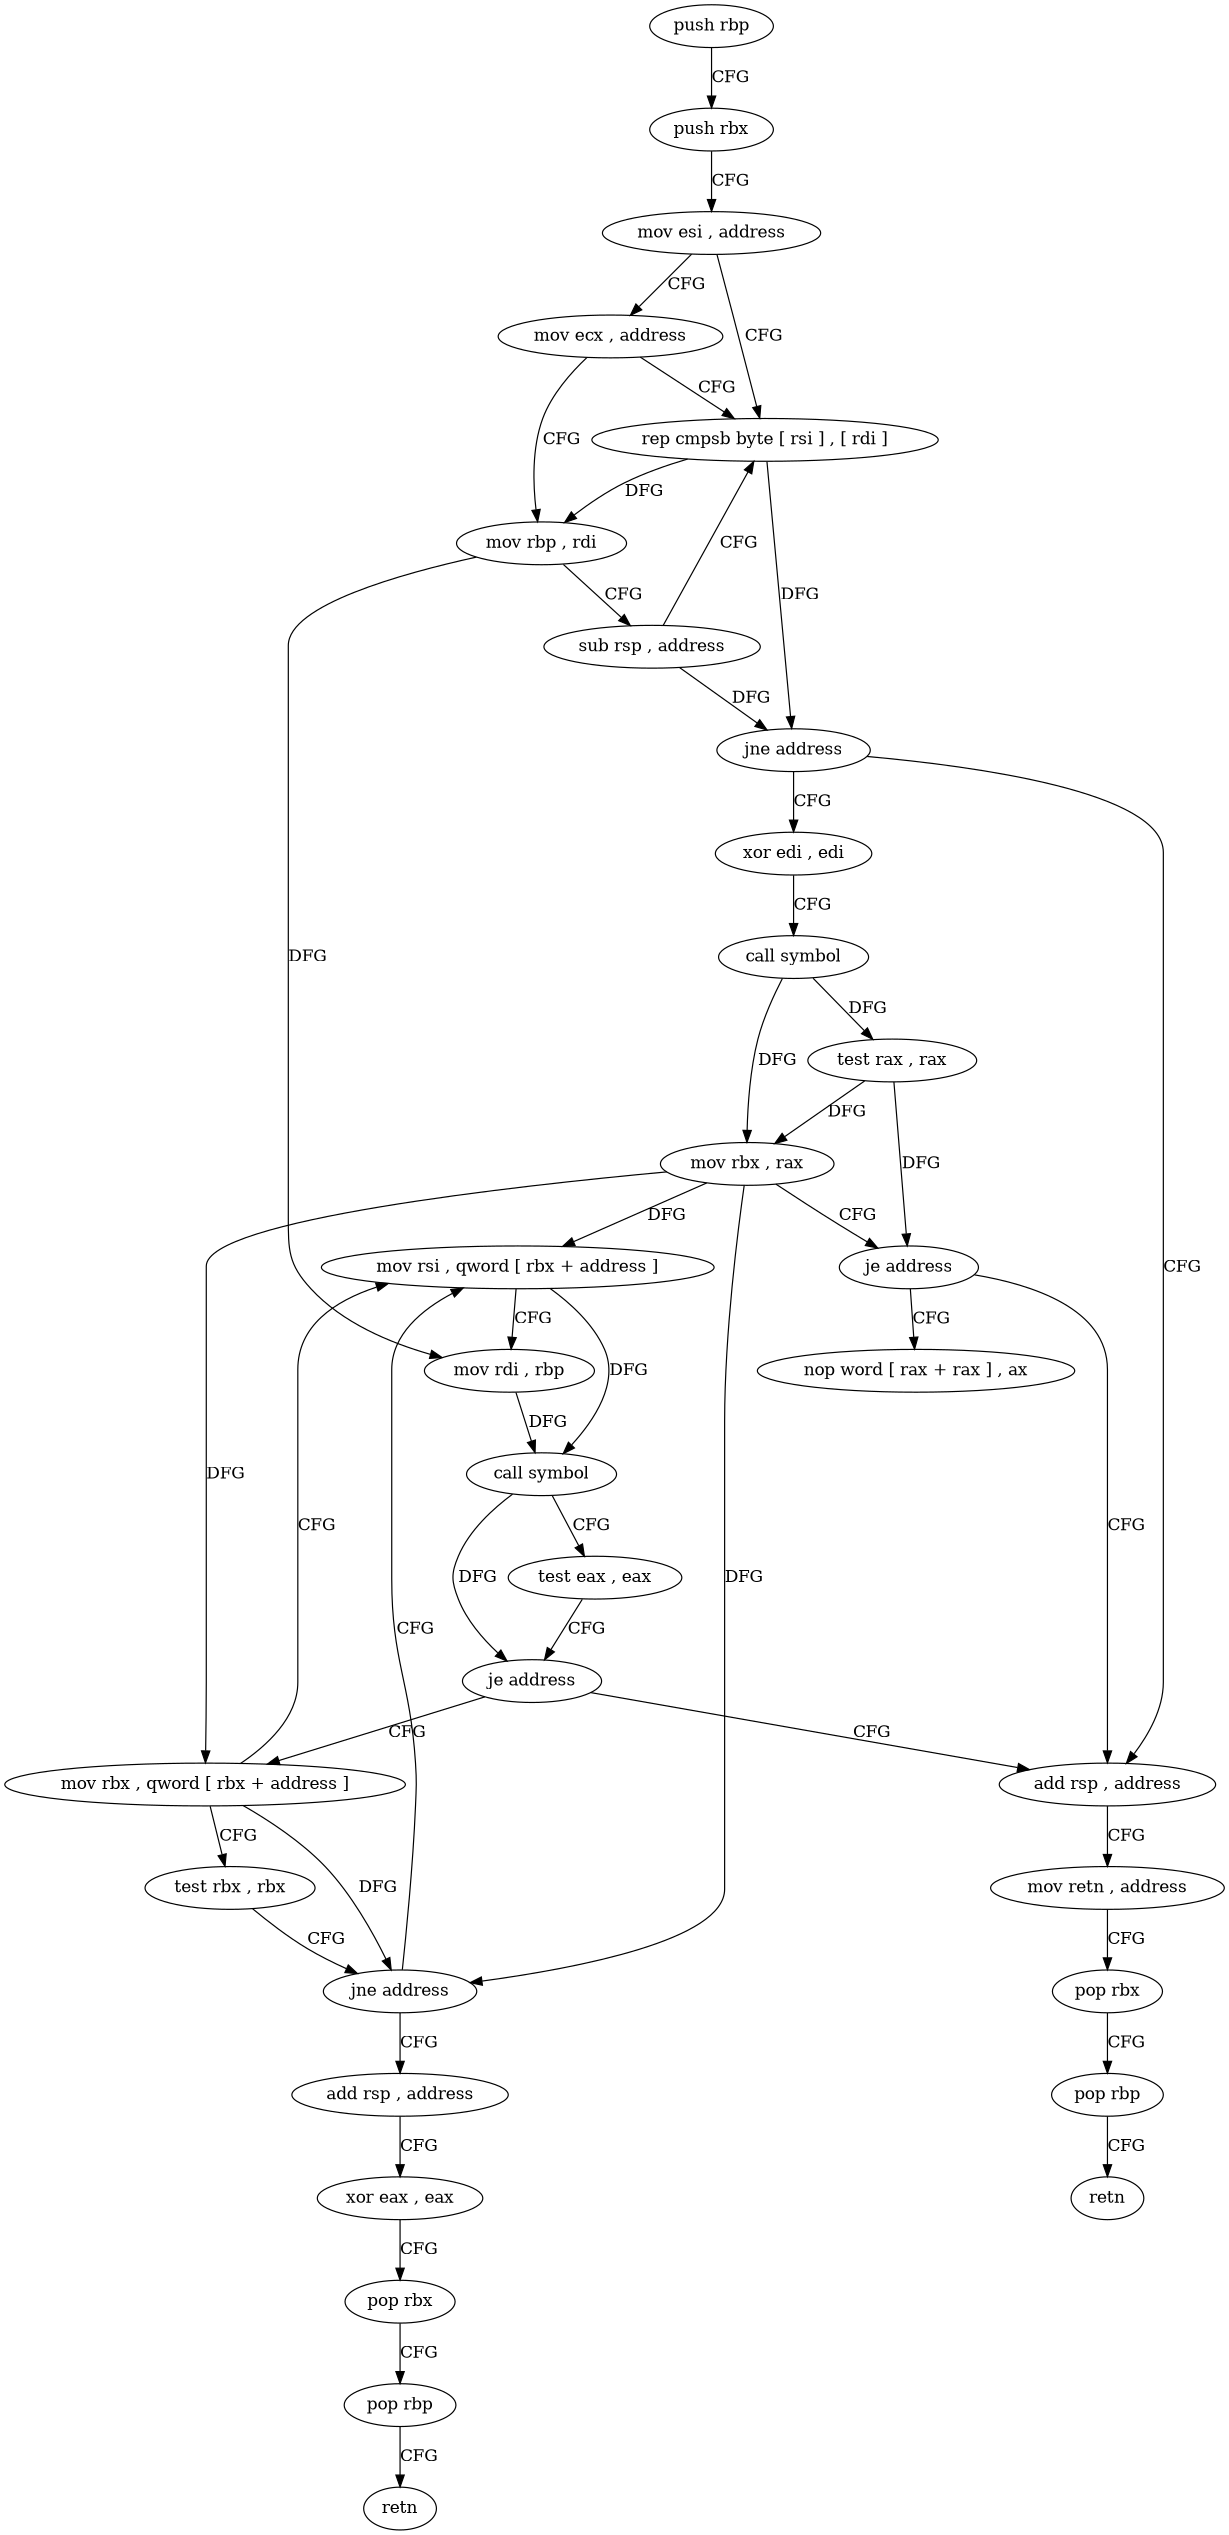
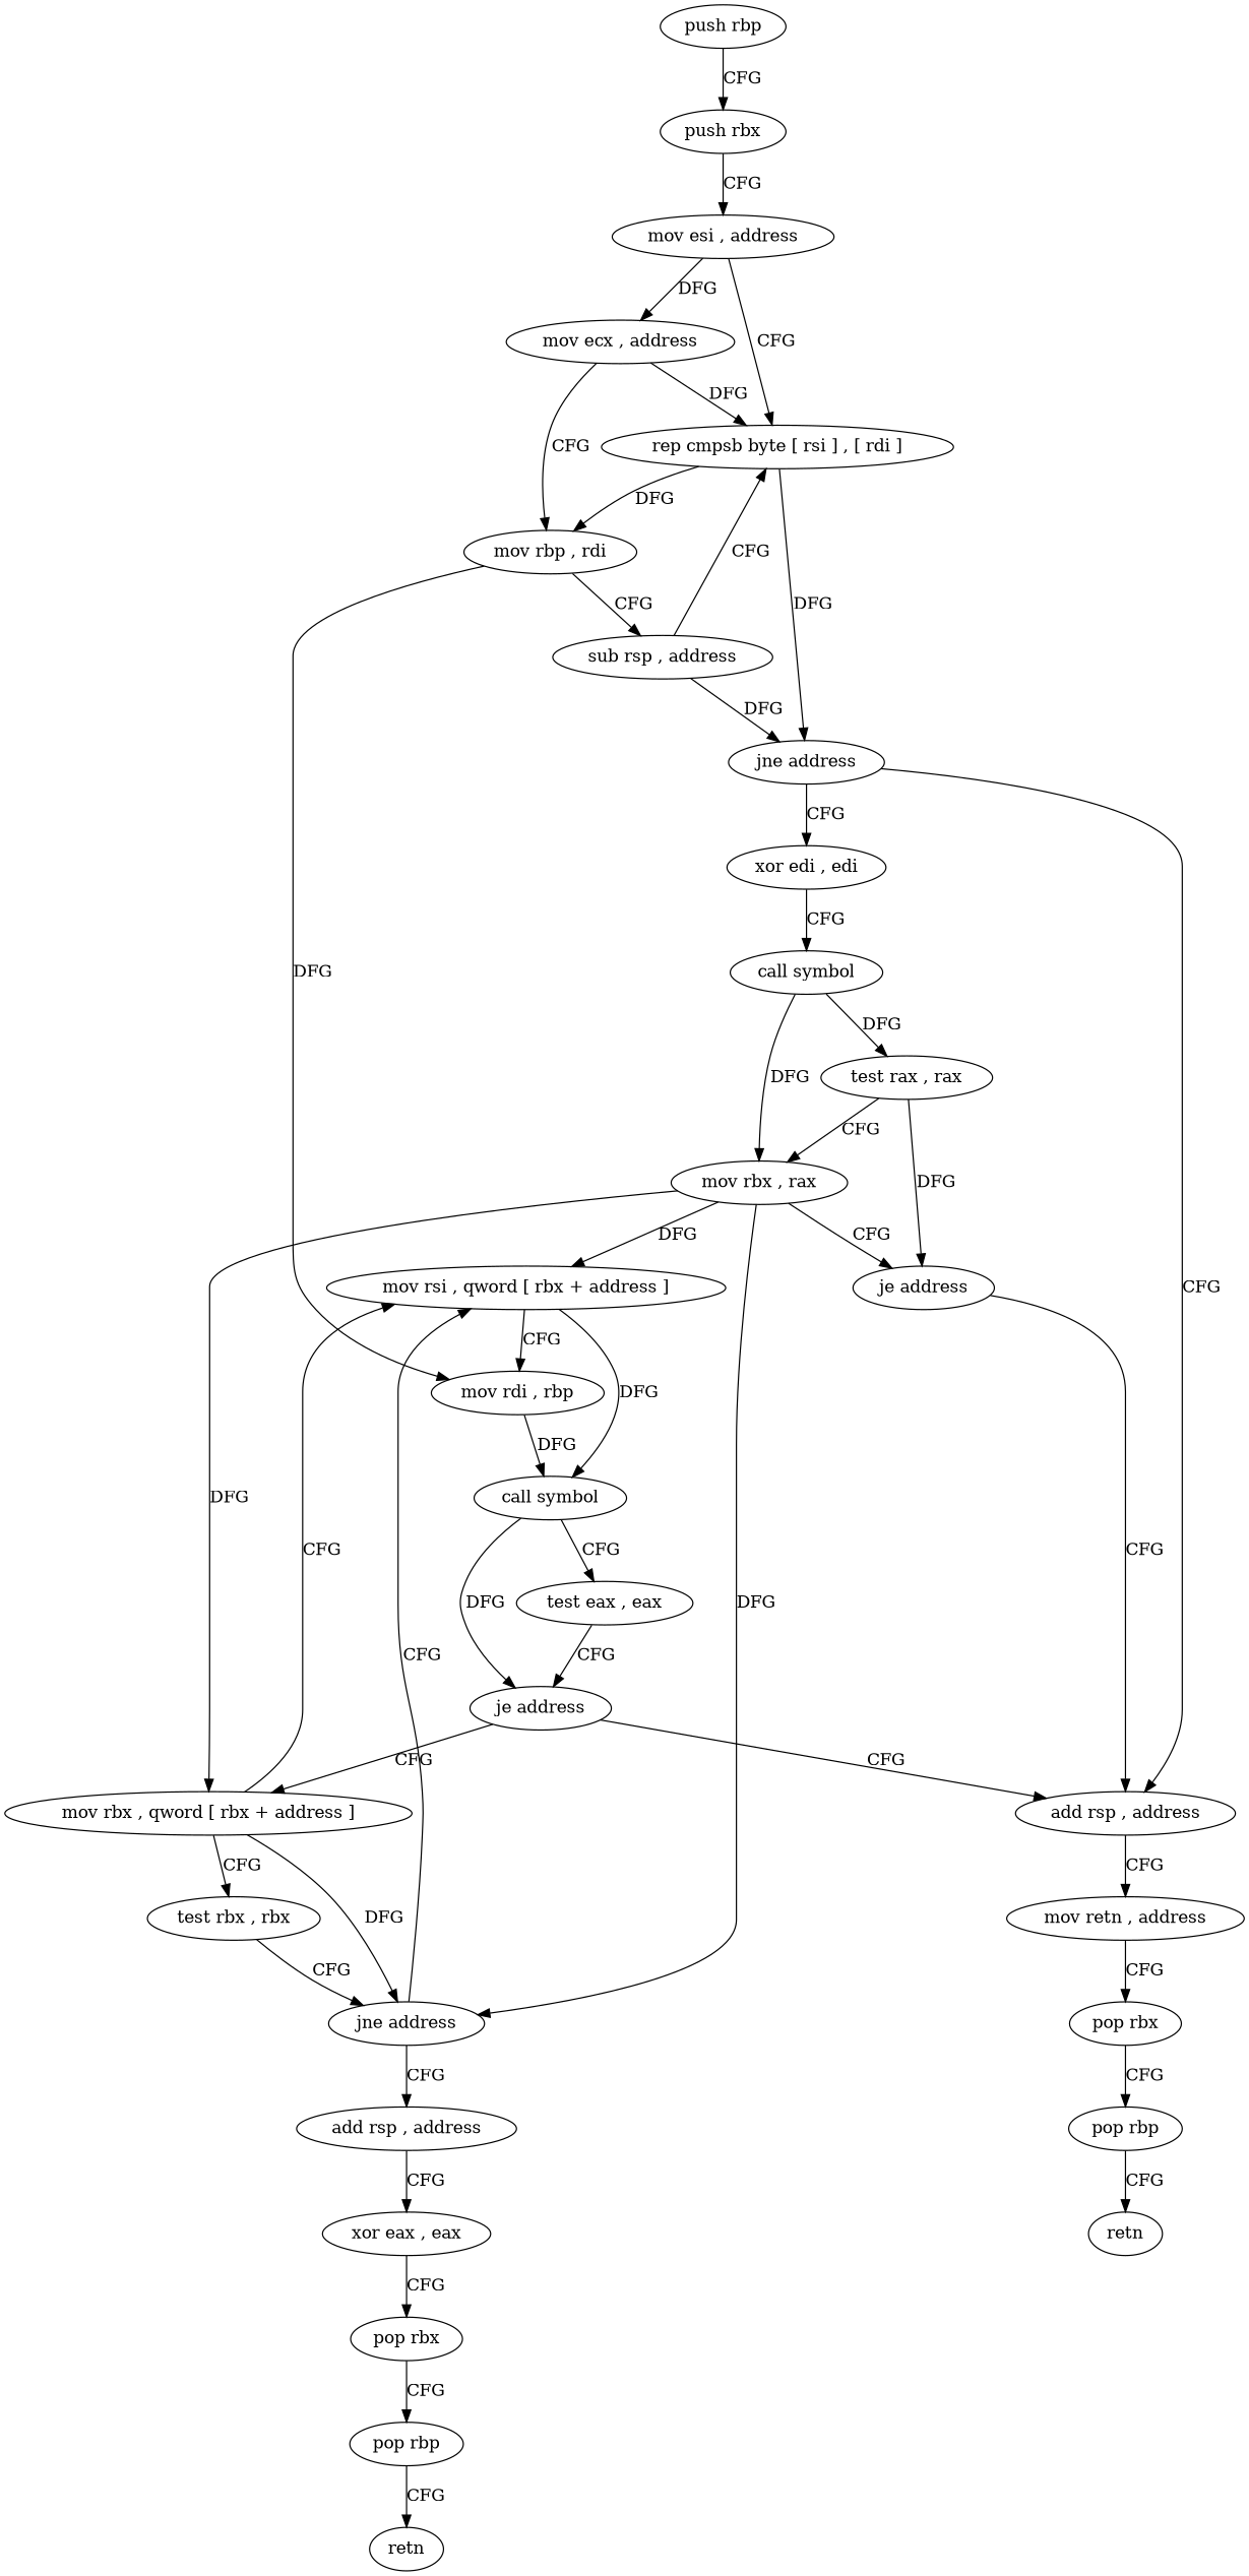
  digraph {
    n1 [label="push rbp"]
    n2 [label="push rbx"]
    n3 [label="mov esi , address"]
    n4 [label="mov ecx , address"]
    n5 [label="rep cmpsb byte [ rsi ] , [ rdi ]"]
    n6 [label="mov rbp , rdi"]
    n7 [label="jne address"]
    n8 [label="sub rsp , address"]
    n9 [label="mov rdi , rbp"]
    n10 [label="call symbol"]
    n11 [label="xor edi , edi"]
    n12 [label="add rsp , address"]
    n13 [label="call symbol"]
    n14 [label="mov retn , address"]
    n15 [label="test rax , rax"]
    n16 [label="mov rbx , rax"]
    n17 [label="pop rbx"]
    n18 [label="je address"]
    n19 [label="mov rsi , qword [ rbx + address ]"]
    n20 [label="mov rbx , qword [ rbx + address ]"]
    n21 [label="jne address"]
-   n22 [label="nop word [ rax + rax ] , ax"]
    n23 [label="test rbx , rbx"]
    n24 [label="add rsp , address"]
    n25 [label="pop rbp"]
    n26 [label=retn]
    n27 [label="test eax , eax"]
    n28 [label="je address"]
    n29 [label="xor eax , eax"]
    n30 [label="pop rbx"]
    n31 [label="pop rbp"]
    n32 [label=retn]
    n1 -> n2 [label=CFG]
    n2 -> n3 [label=CFG]
-   n3 -> n4 [label=CFG]
+   n3 -> n4 [label=DFG]
    n3 -> n5 [label=CFG]
-   n4 -> n5 [label=CFG]
+   n4 -> n5 [label=DFG]
    n4 -> n6 [label=CFG]
    n5 -> n6 [label=DFG]
    n5 -> n7 [label=DFG]
    n6 -> n8 [label=CFG]
    n6 -> n9 [label=DFG]
    n7 -> n11 [label=CFG]
    n7 -> n12 [label=CFG]
    n8 -> n5 [label=CFG]
    n8 -> n7 [label=DFG]
    n9 -> n10 [label=DFG]
    n10 -> n27 [label=CFG]
    n10 -> n28 [label=DFG]
    n11 -> n13 [label=CFG]
    n12 -> n14 [label=CFG]
    n13 -> n15 [label=DFG]
    n13 -> n16 [label=DFG]
    n14 -> n17 [label=CFG]
-   n15 -> n16 [label=DFG]
+   n15 -> n16 [label=CFG]
    n15 -> n18 [label=DFG]
    n16 -> n18 [label=CFG]
    n16 -> n19 [label=DFG]
    n16 -> n20 [label=DFG]
    n16 -> n21 [label=DFG]
    n17 -> n25 [label=CFG]
    n18 -> n12 [label=CFG]
-   n18 -> n22 [label=CFG]
    n19 -> n9 [label=CFG]
    n19 -> n10 [label=DFG]
    n20 -> n19 [label=CFG]
    n20 -> n21 [label=DFG]
    n20 -> n23 [label=CFG]
    n21 -> n19 [label=CFG]
    n21 -> n24 [label=CFG]
    n23 -> n21 [label=CFG]
    n24 -> n29 [label=CFG]
    n25 -> n26 [label=CFG]
    n27 -> n28 [label=CFG]
    n28 -> n12 [label=CFG]
    n28 -> n20 [label=CFG]
    n29 -> n30 [label=CFG]
    n30 -> n31 [label=CFG]
    n31 -> n32 [label=CFG]
  }
